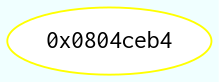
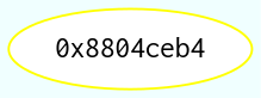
  digraph {
    bgcolor=azure
    fontname=Courier
    fontsize=8
    splines=ortho
-   n1 [color=yellow fillcolor=white fontname=Courier label="0x0804ceb4" style=filled]
+   n1 [color=yellow fillcolor=white fontname=Courier label="0x8804ceb4" style=filled]
  }
